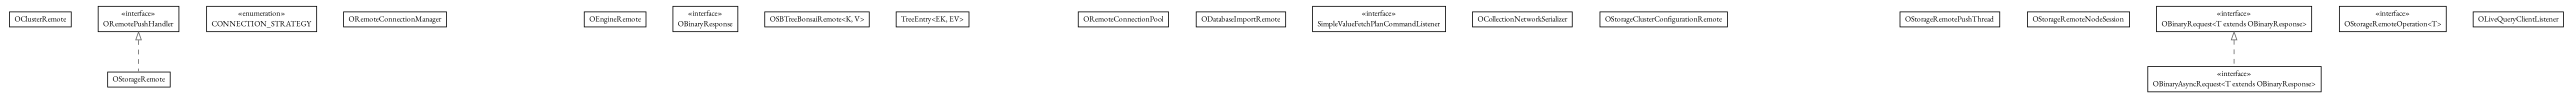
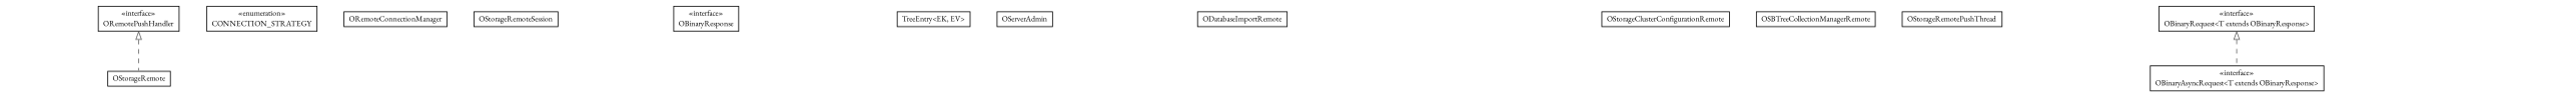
  digraph {
    fontname="EB Garamond"
    nodesep=0.25
    ranksep=0.5
    node [fontcolor=black fontname="EB Garamond" fontsize=10.0 shape=plaintext]
    edge [arrowtail=empty color=gray40 dir=back fontname="EB Garamond" fontsize=10 headport=p labelfontname=Helvetica labelfontsize=10 style=dashed tailport=p]
-   n1 [label=<<table title="com.orientechnologies.orient.client.remote.OClusterRemote" border="0" cellborder="1" cellspacing="0" cellpadding="2" port="p" href="./OClusterRemote.html"> 		<tr><td><table border="0" cellspacing="0" cellpadding="1"> <tr><td align="center" balign="center"> OClusterRemote </td></tr> 		</table></td></tr> 		</table>>]
    n2 [label=<<table title="com.orientechnologies.orient.client.remote.OStorageRemote" border="0" cellborder="1" cellspacing="0" cellpadding="2" port="p" href="./OStorageRemote.html"> 		<tr><td><table border="0" cellspacing="0" cellpadding="1"> <tr><td align="center" balign="center"> OStorageRemote </td></tr> 		</table></td></tr> 		</table>>]
    n3 [label=<<table title="com.orientechnologies.orient.client.remote.OStorageRemote.CONNECTION_STRATEGY" border="0" cellborder="1" cellspacing="0" cellpadding="2" port="p" href="./OStorageRemote.CONNECTION_STRATEGY.html"> 		<tr><td><table border="0" cellspacing="0" cellpadding="1"> <tr><td align="center" balign="center"> &#171;enumeration&#187; </td></tr> <tr><td align="center" balign="center"> CONNECTION_STRATEGY </td></tr> 		</table></td></tr> 		</table>>]
    n4 [label=<<table title="com.orientechnologies.orient.client.remote.ORemoteConnectionManager" border="0" cellborder="1" cellspacing="0" cellpadding="2" port="p" href="./ORemoteConnectionManager.html"> 		<tr><td><table border="0" cellspacing="0" cellpadding="1"> <tr><td align="center" balign="center"> ORemoteConnectionManager </td></tr> 		</table></td></tr> 		</table>>]
-   n6 [label=<<table title="com.orientechnologies.orient.client.remote.OEngineRemote" border="0" cellborder="1" cellspacing="0" cellpadding="2" port="p" href="./OEngineRemote.html"> 		<tr><td><table border="0" cellspacing="0" cellpadding="1"> <tr><td align="center" balign="center"> OEngineRemote </td></tr> 		</table></td></tr> 		</table>>]
+   n5 [label=<<table title="com.orientechnologies.orient.client.remote.OStorageRemoteSession" border="0" cellborder="1" cellspacing="0" cellpadding="2" port="p" href="./OStorageRemoteSession.html"> 		<tr><td><table border="0" cellspacing="0" cellpadding="1"> <tr><td align="center" balign="center"> OStorageRemoteSession </td></tr> 		</table></td></tr> 		</table>>]
    n7 [label=<<table title="com.orientechnologies.orient.client.remote.OBinaryResponse" border="0" cellborder="1" cellspacing="0" cellpadding="2" port="p" href="./OBinaryResponse.html"> 		<tr><td><table border="0" cellspacing="0" cellpadding="1"> <tr><td align="center" balign="center"> &#171;interface&#187; </td></tr> <tr><td align="center" balign="center"> OBinaryResponse </td></tr> 		</table></td></tr> 		</table>>]
-   n8 [label=<<table title="com.orientechnologies.orient.client.remote.OSBTreeBonsaiRemote" border="0" cellborder="1" cellspacing="0" cellpadding="2" port="p" href="./OSBTreeBonsaiRemote.html"> 		<tr><td><table border="0" cellspacing="0" cellpadding="1"> <tr><td align="center" balign="center"> OSBTreeBonsaiRemote&lt;K, V&gt; </td></tr> 		</table></td></tr> 		</table>>]
    n9 [label=<<table title="com.orientechnologies.orient.client.remote.OSBTreeBonsaiRemote.TreeEntry" border="0" cellborder="1" cellspacing="0" cellpadding="2" port="p" href="./OSBTreeBonsaiRemote.TreeEntry.html"> 		<tr><td><table border="0" cellspacing="0" cellpadding="1"> <tr><td align="center" balign="center"> TreeEntry&lt;EK, EV&gt; </td></tr> 		</table></td></tr> 		</table>>]
-   n11 [label=<<table title="com.orientechnologies.orient.client.remote.ORemoteConnectionPool" border="0" cellborder="1" cellspacing="0" cellpadding="2" port="p" href="./ORemoteConnectionPool.html"> 		<tr><td><table border="0" cellspacing="0" cellpadding="1"> <tr><td align="center" balign="center"> ORemoteConnectionPool </td></tr> 		</table></td></tr> 		</table>>]
+   n10 [label=<<table title="com.orientechnologies.orient.client.remote.OServerAdmin" border="0" cellborder="1" cellspacing="0" cellpadding="2" port="p" href="./OServerAdmin.html"> 		<tr><td><table border="0" cellspacing="0" cellpadding="1"> <tr><td align="center" balign="center"> OServerAdmin </td></tr> 		</table></td></tr> 		</table>>]
    n12 [label=<<table title="com.orientechnologies.orient.client.remote.ODatabaseImportRemote" border="0" cellborder="1" cellspacing="0" cellpadding="2" port="p" href="./ODatabaseImportRemote.html"> 		<tr><td><table border="0" cellspacing="0" cellpadding="1"> <tr><td align="center" balign="center"> ODatabaseImportRemote </td></tr> 		</table></td></tr> 		</table>>]
-   n13 [label=<<table title="com.orientechnologies.orient.client.remote.SimpleValueFetchPlanCommandListener" border="0" cellborder="1" cellspacing="0" cellpadding="2" port="p" href="./SimpleValueFetchPlanCommandListener.html"> 		<tr><td><table border="0" cellspacing="0" cellpadding="1"> <tr><td align="center" balign="center"> &#171;interface&#187; </td></tr> <tr><td align="center" balign="center"> SimpleValueFetchPlanCommandListener </td></tr> 		</table></td></tr> 		</table>>]
-   n14 [label=<<table title="com.orientechnologies.orient.client.remote.OCollectionNetworkSerializer" border="0" cellborder="1" cellspacing="0" cellpadding="2" port="p" href="./OCollectionNetworkSerializer.html"> 		<tr><td><table border="0" cellspacing="0" cellpadding="1"> <tr><td align="center" balign="center"> OCollectionNetworkSerializer </td></tr> 		</table></td></tr> 		</table>>]
    n15 [label=<<table title="com.orientechnologies.orient.client.remote.ORemotePushHandler" border="0" cellborder="1" cellspacing="0" cellpadding="2" port="p" href="./ORemotePushHandler.html"> 		<tr><td><table border="0" cellspacing="0" cellpadding="1"> <tr><td align="center" balign="center"> &#171;interface&#187; </td></tr> <tr><td align="center" balign="center"> ORemotePushHandler </td></tr> 		</table></td></tr> 		</table>>]
    n16 [label=<<table title="com.orientechnologies.orient.client.remote.OStorageClusterConfigurationRemote" border="0" cellborder="1" cellspacing="0" cellpadding="2" port="p" href="./OStorageClusterConfigurationRemote.html"> 		<tr><td><table border="0" cellspacing="0" cellpadding="1"> <tr><td align="center" balign="center"> OStorageClusterConfigurationRemote </td></tr> 		</table></td></tr> 		</table>>]
+   n17 [label=<<table title="com.orientechnologies.orient.client.remote.OSBTreeCollectionManagerRemote" border="0" cellborder="1" cellspacing="0" cellpadding="2" port="p" href="./OSBTreeCollectionManagerRemote.html"> 		<tr><td><table border="0" cellspacing="0" cellpadding="1"> <tr><td align="center" balign="center"> OSBTreeCollectionManagerRemote </td></tr> 		</table></td></tr> 		</table>>]
    n18 [label=<<table title="com.orientechnologies.orient.client.remote.OStorageRemotePushThread" border="0" cellborder="1" cellspacing="0" cellpadding="2" port="p" href="./OStorageRemotePushThread.html"> 		<tr><td><table border="0" cellspacing="0" cellpadding="1"> <tr><td align="center" balign="center"> OStorageRemotePushThread </td></tr> 		</table></td></tr> 		</table>>]
-   n19 [label=<<table title="com.orientechnologies.orient.client.remote.OStorageRemoteNodeSession" border="0" cellborder="1" cellspacing="0" cellpadding="2" port="p" href="./OStorageRemoteNodeSession.html"> 		<tr><td><table border="0" cellspacing="0" cellpadding="1"> <tr><td align="center" balign="center"> OStorageRemoteNodeSession </td></tr> 		</table></td></tr> 		</table>>]
    n20 [label=<<table title="com.orientechnologies.orient.client.remote.OBinaryAsyncRequest" border="0" cellborder="1" cellspacing="0" cellpadding="2" port="p" href="./OBinaryAsyncRequest.html"> 		<tr><td><table border="0" cellspacing="0" cellpadding="1"> <tr><td align="center" balign="center"> &#171;interface&#187; </td></tr> <tr><td align="center" balign="center"> OBinaryAsyncRequest&lt;T extends OBinaryResponse&gt; </td></tr> 		</table></td></tr> 		</table>>]
-   n21 [label=<<table title="com.orientechnologies.orient.client.remote.OStorageRemoteOperation" border="0" cellborder="1" cellspacing="0" cellpadding="2" port="p" href="./OStorageRemoteOperation.html"> 		<tr><td><table border="0" cellspacing="0" cellpadding="1"> <tr><td align="center" balign="center"> &#171;interface&#187; </td></tr> <tr><td align="center" balign="center"> OStorageRemoteOperation&lt;T&gt; </td></tr> 		</table></td></tr> 		</table>>]
    n22 [label=<<table title="com.orientechnologies.orient.client.remote.OBinaryRequest" border="0" cellborder="1" cellspacing="0" cellpadding="2" port="p" href="./OBinaryRequest.html"> 		<tr><td><table border="0" cellspacing="0" cellpadding="1"> <tr><td align="center" balign="center"> &#171;interface&#187; </td></tr> <tr><td align="center" balign="center"> OBinaryRequest&lt;T extends OBinaryResponse&gt; </td></tr> 		</table></td></tr> 		</table>>]
-   n23 [label=<<table title="com.orientechnologies.orient.client.remote.OLiveQueryClientListener" border="0" cellborder="1" cellspacing="0" cellpadding="2" port="p" href="./OLiveQueryClientListener.html"> 		<tr><td><table border="0" cellspacing="0" cellpadding="1"> <tr><td align="center" balign="center"> OLiveQueryClientListener </td></tr> 		</table></td></tr> 		</table>>]
    n15 -> n2
    n22 -> n20
  }
